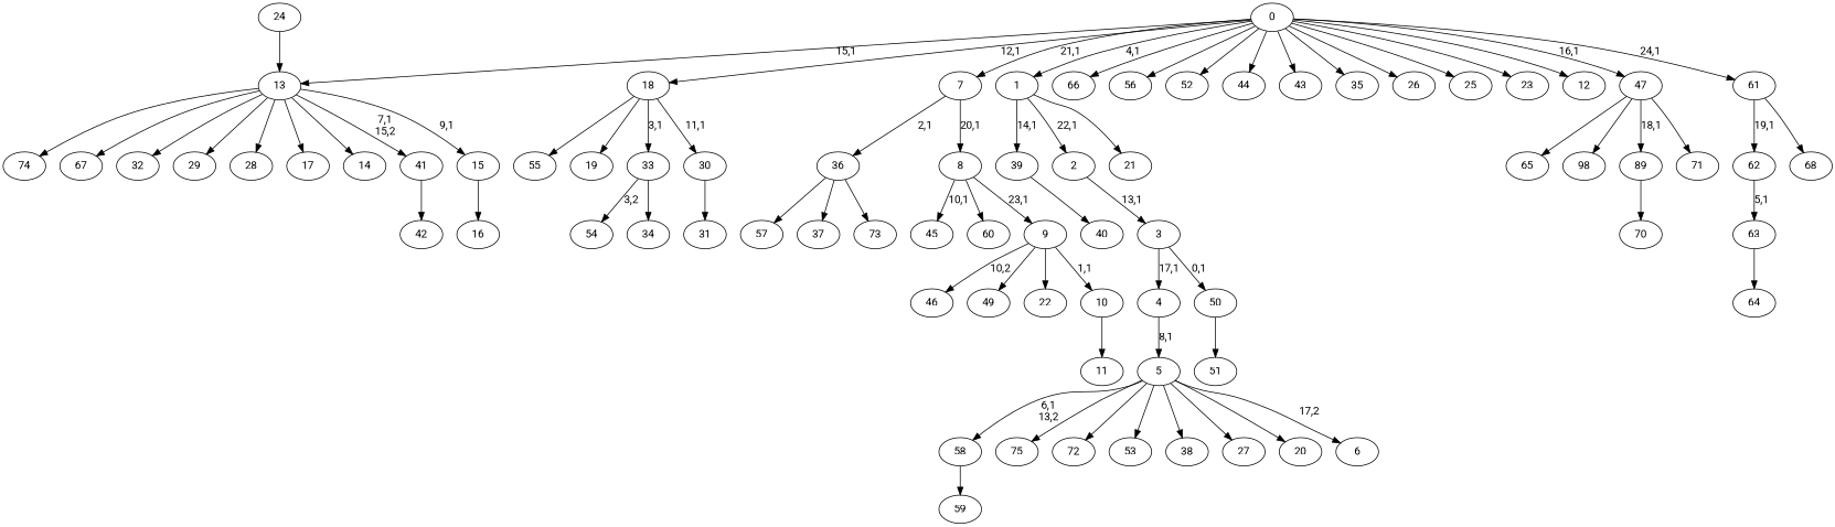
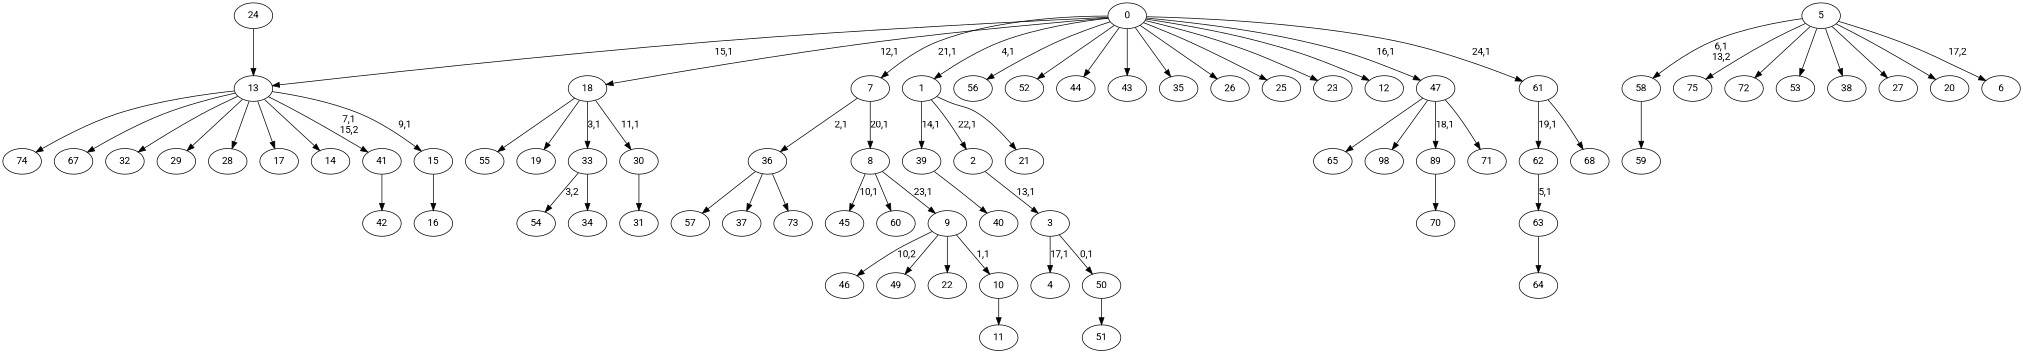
  digraph {
    fontname=Roboto
    node [fontname=Roboto]
    edge [fontname=Roboto]
    n1 [label=89]
    70
    63
    64
    62
    61
    68
    58
    59
    50
    51
    47
    71
    65
    n15 [label=98]
    41
    42
    39
    40
    36
    73
    57
    37
    33
    54
    34
    30
    31
    18
    55
    19
    15
    16
    13
    74
    67
    32
    29
    28
    17
    14
    24
    10
    11
    9
    46
    49
    22
    8
    45
    60
    7
    5
    75
    72
    53
    38
    27
    20
    6
    4
    3
    2
    1
    21
    0
-   66
    56
    52
    44
    43
    35
    26
    25
    23
    12
    n1 -> 70
    63 -> 64
    62 -> 63 [label="5,1"]
    61 -> 62 [label="19,1"]
    61 -> 68
    58 -> 59
    50 -> 51
    47 -> n1 [label="18,1"]
    47 -> 71
    47 -> 65
    47 -> n15
    41 -> 42
    39 -> 40
    36 -> 73
    36 -> 57
    36 -> 37
    33 -> 54 [label="3,2"]
    33 -> 34
    30 -> 31
    18 -> 33 [label="3,1"]
    18 -> 30 [label="11,1"]
    18 -> 55
    18 -> 19
    15 -> 16
    13 -> 41 [label="7,1\n15,2"]
    13 -> 15 [label="9,1"]
    13 -> 74
    13 -> 67
    13 -> 32
    13 -> 29
    13 -> 28
    13 -> 17
    13 -> 14
    24 -> 13
    10 -> 11
    9 -> 10 [label="1,1"]
    9 -> 46 [label="10,2"]
    9 -> 49
    9 -> 22
    8 -> 9 [label="23,1"]
    8 -> 45 [label="10,1"]
    8 -> 60
    7 -> 36 [label="2,1"]
    7 -> 8 [label="20,1"]
    5 -> 58 [label="6,1\n13,2"]
    5 -> 75
    5 -> 72
    5 -> 53
    5 -> 38
    5 -> 27
    5 -> 20
    5 -> 6 [label="17,2"]
-   4 -> 5 [label="8,1"]
    3 -> 50 [label="0,1"]
    3 -> 4 [label="17,1"]
    2 -> 3 [label="13,1"]
    1 -> 39 [label="14,1"]
    1 -> 2 [label="22,1"]
    1 -> 21
    0 -> 61 [label="24,1"]
    0 -> 47 [label="16,1"]
    0 -> 18 [label="12,1"]
    0 -> 13 [label="15,1"]
    0 -> 7 [label="21,1"]
    0 -> 1 [label="4,1"]
-   0 -> 66
    0 -> 56
    0 -> 52
    0 -> 44
    0 -> 43
    0 -> 35
    0 -> 26
    0 -> 25
    0 -> 23
    0 -> 12
  }
